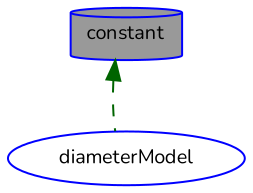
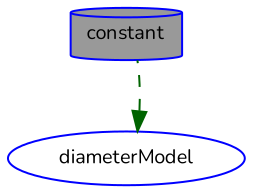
  digraph {
    fontname=Nunito
    node [color=blue fontname=Nunito fontsize=10 style=filled]
    n1 [fillcolor=grey60 fontcolor=black height=0.2 label=constant shape=cylinder width=0.4]
    n2 [fillcolor=white height=0.2 label=diameterModel shape=ellipse width=0.4]
-   n1 -> n2 [color=darkgreen dir=back fontname=Nunito fontsize=10 labelfontname=Helvetica labelfontsize=10 style=dashed]
+   n2 -> n1 [color=darkgreen dir=back fontname=Nunito fontsize=10 labelfontname=Helvetica labelfontsize=10 style=dashed]
  }
